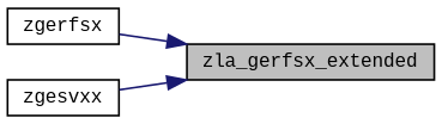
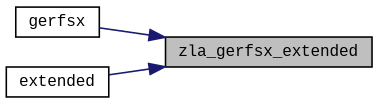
  digraph {
    fontname="Liberation Mono"
    rankdir=RL
    node [color=black fillcolor=white fontname="Liberation Mono" fontsize=10 shape=record style=filled]
    edge [color=midnightblue dir=back fontname="Liberation Mono" fontsize=10 labelfontname=Helvetica labelfontsize=10 style=solid]
    n1 [fillcolor=grey75 fontcolor=black height=0.2 label=zla_gerfsx_extended width=0.4]
-   n2 [height=0.2 label=zgerfsx width=0.4]
-   n3 [height=0.2 label=zgesvxx width=0.4]
+   n2 [height=0.2 label=gerfsx width=0.4]
+   n3 [height=0.2 label=extended width=0.4]
    n1 -> n2
    n1 -> n3
  }
